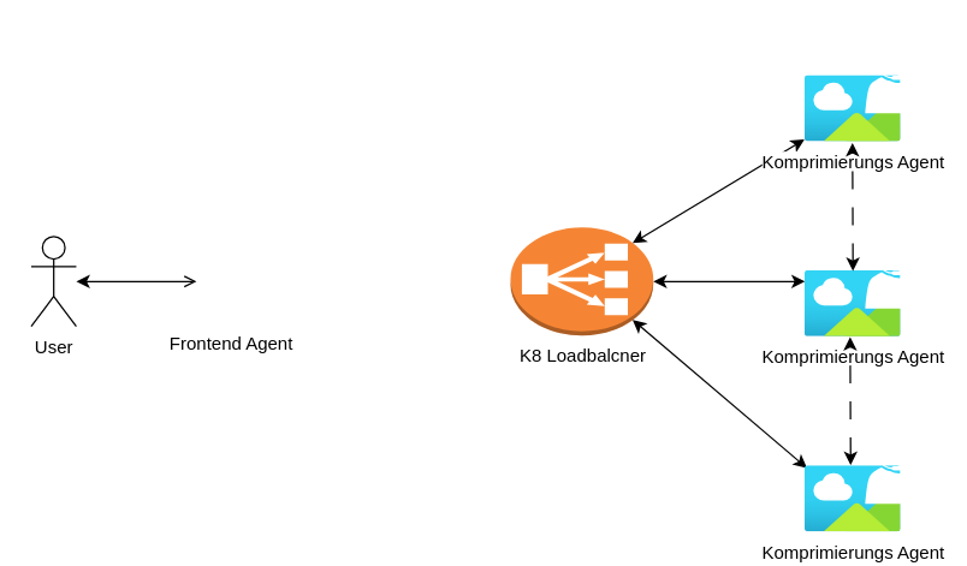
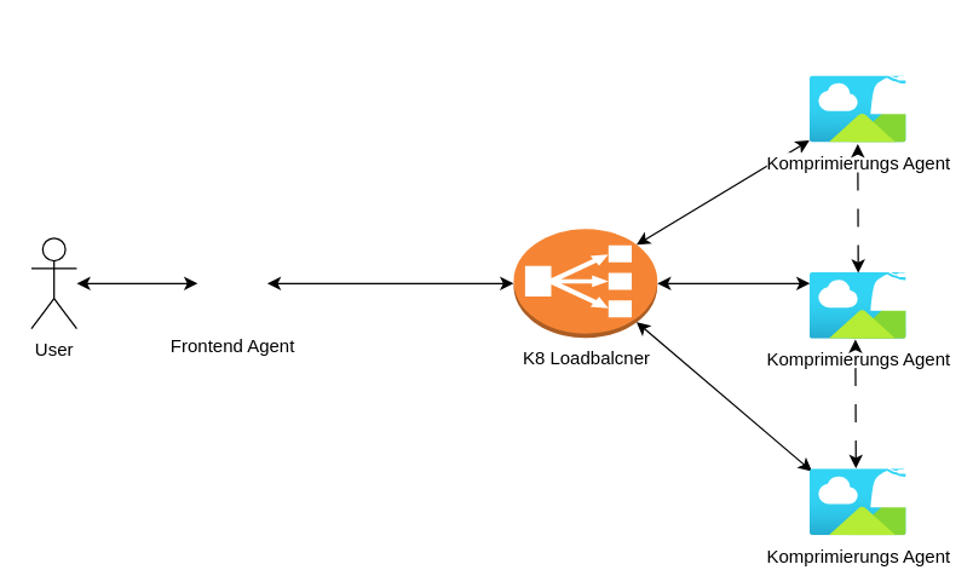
  <mxCell id="0" />
  <mxCell id="1" parent="0" />
  <mxCell id="2" value="User" style="shape=umlActor;verticalLabelPosition=bottom;verticalAlign=top;html=1;outlineConnect=0;" vertex="1" parent="1"><mxGeometry x="20" y="157" width="30" height="60" as="geometry" /></mxCell>
  <mxCell id="3" value="Frontend Agent" style="sketch=0;pointerEvents=1;shadow=0;dashed=0;html=1;strokeColor=none;fillColor=#FFFFFF;labelPosition=center;verticalLabelPosition=bottom;verticalAlign=top;outlineConnect=0;align=center;shape=mxgraph.office.users.call_center_agent;" vertex="1" parent="1"><mxGeometry x="130" y="159.5" width="46" height="55" as="geometry" /></mxCell>
  <mxCell id="4" value="K8 Loadbalcner" style="outlineConnect=0;dashed=0;verticalLabelPosition=bottom;verticalAlign=top;align=center;html=1;shape=mxgraph.aws3.classic_load_balancer;fillColor=#F58534;gradientColor=none;" vertex="1" parent="1"><mxGeometry x="339" y="151" width="95" height="72" as="geometry" /></mxCell>
- <mxCell id="5" value="" style="endArrow=open;startArrow=classic;html=1;" edge="1" parent="1" source="2" target="3"><mxGeometry width="50" height="50" relative="1" as="geometry"><mxPoint x="255" y="87" as="sourcePoint" /><mxPoint x="1175" y="207" as="targetPoint" /></mxGeometry></mxCell>
+ <mxCell id="5" value="" style="endArrow=classic;startArrow=classic;html=1;" edge="1" parent="1" source="2" target="3"><mxGeometry width="50" height="50" relative="1" as="geometry"><mxPoint x="255" y="87" as="sourcePoint" /><mxPoint x="1175" y="207" as="targetPoint" /></mxGeometry></mxCell>
+ <mxCell id="6" value="" style="endArrow=classic;startArrow=classic;html=1;entryX=0;entryY=0.5;entryDx=0;entryDy=0;entryPerimeter=0;" edge="1" parent="1" source="3" target="4"><mxGeometry width="50" height="50" relative="1" as="geometry"><mxPoint x="1125" y="257" as="sourcePoint" /><mxPoint x="1175" y="207" as="targetPoint" /></mxGeometry></mxCell>
  <mxCell id="7" value="" style="endArrow=classic;startArrow=classic;html=1;exitX=1;exitY=0.5;exitDx=0;exitDy=0;exitPerimeter=0;" edge="1" parent="1" source="4"><mxGeometry width="50" height="50" relative="1" as="geometry"><mxPoint x="418" y="164.906" as="sourcePoint" /><mxPoint x="535" y="187" as="targetPoint" /></mxGeometry></mxCell>
  <mxCell id="8" value="" style="endArrow=classic;startArrow=classic;html=1;exitX=0.855;exitY=0.855;exitDx=0;exitDy=0;exitPerimeter=0;entryX=0.02;entryY=0.029;entryDx=0;entryDy=0;entryPerimeter=0;" edge="1" parent="1" source="4" target="18"><mxGeometry width="50" height="50" relative="1" as="geometry"><mxPoint x="1125" y="257" as="sourcePoint" /><mxPoint x="1175" y="207" as="targetPoint" /></mxGeometry></mxCell>
  <mxCell id="9" value="" style="endArrow=classic;startArrow=classic;html=1;exitX=0.855;exitY=0.145;exitDx=0;exitDy=0;exitPerimeter=0;entryX=-0.007;entryY=0.964;entryDx=0;entryDy=0;entryPerimeter=0;" edge="1" parent="1" source="4" target="12"><mxGeometry width="50" height="50" relative="1" as="geometry"><mxPoint x="1125" y="257" as="sourcePoint" /><mxPoint x="1175" y="207" as="targetPoint" /></mxGeometry></mxCell>
  <mxCell id="10" value="" style="group" vertex="1" connectable="0" parent="1"><mxGeometry x="535" y="20" width="86" height="334" as="geometry" /></mxCell>
  <mxCell id="11" value="" style="group" vertex="1" connectable="0" parent="10"><mxGeometry width="86" height="74" as="geometry" /></mxCell>
  <mxCell id="12" value="Komprimierungs Agent" style="aspect=fixed;html=1;points=[];align=center;image;fontSize=12;image=img/lib/azure2/general/Image.svg;" vertex="1" parent="11"><mxGeometry y="30" width="64" height="44" as="geometry" /></mxCell>
  <mxCell id="13" value="" style="sketch=0;pointerEvents=1;shadow=0;dashed=0;html=1;strokeColor=none;fillColor=#FFFFFF;labelPosition=center;verticalLabelPosition=bottom;verticalAlign=top;outlineConnect=0;align=center;shape=mxgraph.office.users.call_center_agent;" vertex="1" parent="11"><mxGeometry x="40" width="46" height="55" as="geometry" /></mxCell>
  <mxCell id="14" value="" style="group" vertex="1" connectable="0" parent="10"><mxGeometry y="130" width="86" height="74" as="geometry" /></mxCell>
  <mxCell id="15" value="Komprimierungs Agent" style="aspect=fixed;html=1;points=[];align=center;image;fontSize=12;image=img/lib/azure2/general/Image.svg;" vertex="1" parent="14"><mxGeometry y="30" width="64" height="44" as="geometry" /></mxCell>
  <mxCell id="16" value="" style="sketch=0;pointerEvents=1;shadow=0;dashed=0;html=1;strokeColor=none;fillColor=#FFFFFF;labelPosition=center;verticalLabelPosition=bottom;verticalAlign=top;outlineConnect=0;align=center;shape=mxgraph.office.users.call_center_agent;" vertex="1" parent="14"><mxGeometry x="40" width="46" height="55" as="geometry" /></mxCell>
  <mxCell id="17" value="" style="group" vertex="1" connectable="0" parent="10"><mxGeometry y="260" width="86" height="74" as="geometry" /></mxCell>
  <mxCell id="18" value="Komprimierungs Agent" style="aspect=fixed;html=1;points=[];align=center;image;fontSize=12;image=img/lib/azure2/general/Image.svg;" vertex="1" parent="17"><mxGeometry y="30" width="64" height="44" as="geometry" /></mxCell>
  <mxCell id="19" value="" style="sketch=0;pointerEvents=1;shadow=0;dashed=0;html=1;strokeColor=none;fillColor=#FFFFFF;labelPosition=center;verticalLabelPosition=bottom;verticalAlign=top;outlineConnect=0;align=center;shape=mxgraph.office.users.call_center_agent;" vertex="1" parent="17"><mxGeometry x="40" width="46" height="55" as="geometry" /></mxCell>
  <mxCell id="20" value="" style="endArrow=classic;startArrow=classic;html=1;dashed=1;dashPattern=12 12;entryX=0.493;entryY=1.016;entryDx=0;entryDy=0;entryPerimeter=0;" edge="1" parent="10" source="15" target="12"><mxGeometry width="50" height="50" relative="1" as="geometry"><mxPoint x="-170" y="257" as="sourcePoint" /><mxPoint x="-120" y="207" as="targetPoint" /></mxGeometry></mxCell>
  <mxCell id="21" value="" style="endArrow=classic;startArrow=classic;html=1;dashed=1;dashPattern=12 12;entryX=0.493;entryY=1.016;entryDx=0;entryDy=0;entryPerimeter=0;" edge="1" parent="10"><mxGeometry width="50" height="50" relative="1" as="geometry"><mxPoint x="30.358" y="289.3" as="sourcePoint" /><mxPoint x="30.002" y="204.004" as="targetPoint" /></mxGeometry></mxCell>
